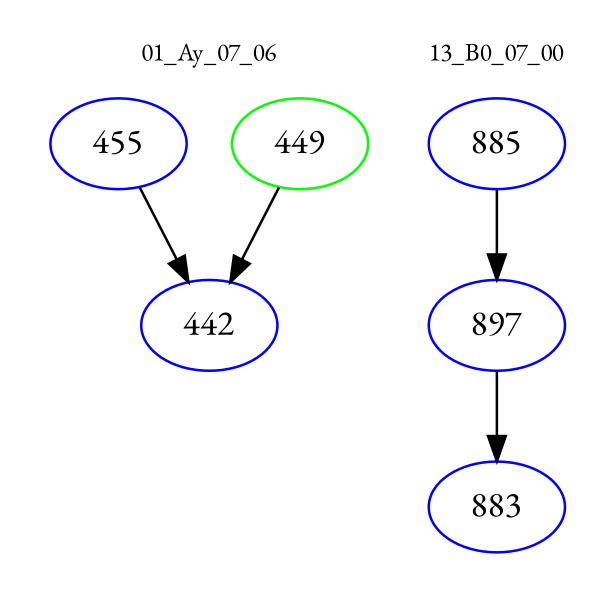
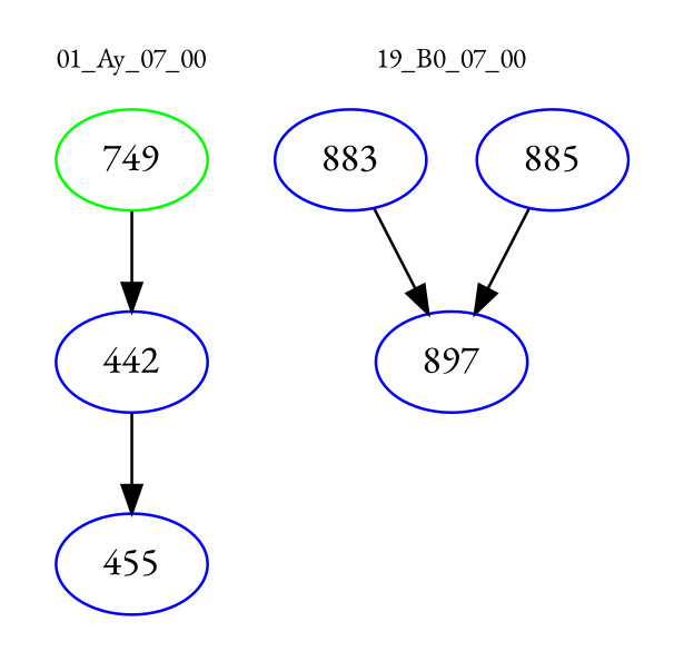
  digraph {
    fontname="EB Garamond"
    node [color=blue fontname="EB Garamond"]
    edge [color=black fontname="EB Garamond"]
-   n1 [color=green label=449]
+   n1 [color=green label=749]
    n2 [label=442]
    n3 [label=455]
    n4 [label=885]
    n5 [label=883]
    n6 [label=897]
    subgraph cluster_1 {
      color=white
      fontsize=10
-     label="01_Ay_07_06"
+     label="01_Ay_07_00"
      n1
      n2
      n3
    }
    subgraph cluster_2 {
      color=white
      fontsize=10
-     label="13_B0_07_00"
+     label="19_B0_07_00"
      n4
      n5
      n6
    }
    n1 -> n2
-   n3 -> n2
+   n2 -> n3
    n4 -> n6
-   n6 -> n5
+   n5 -> n6
  }
